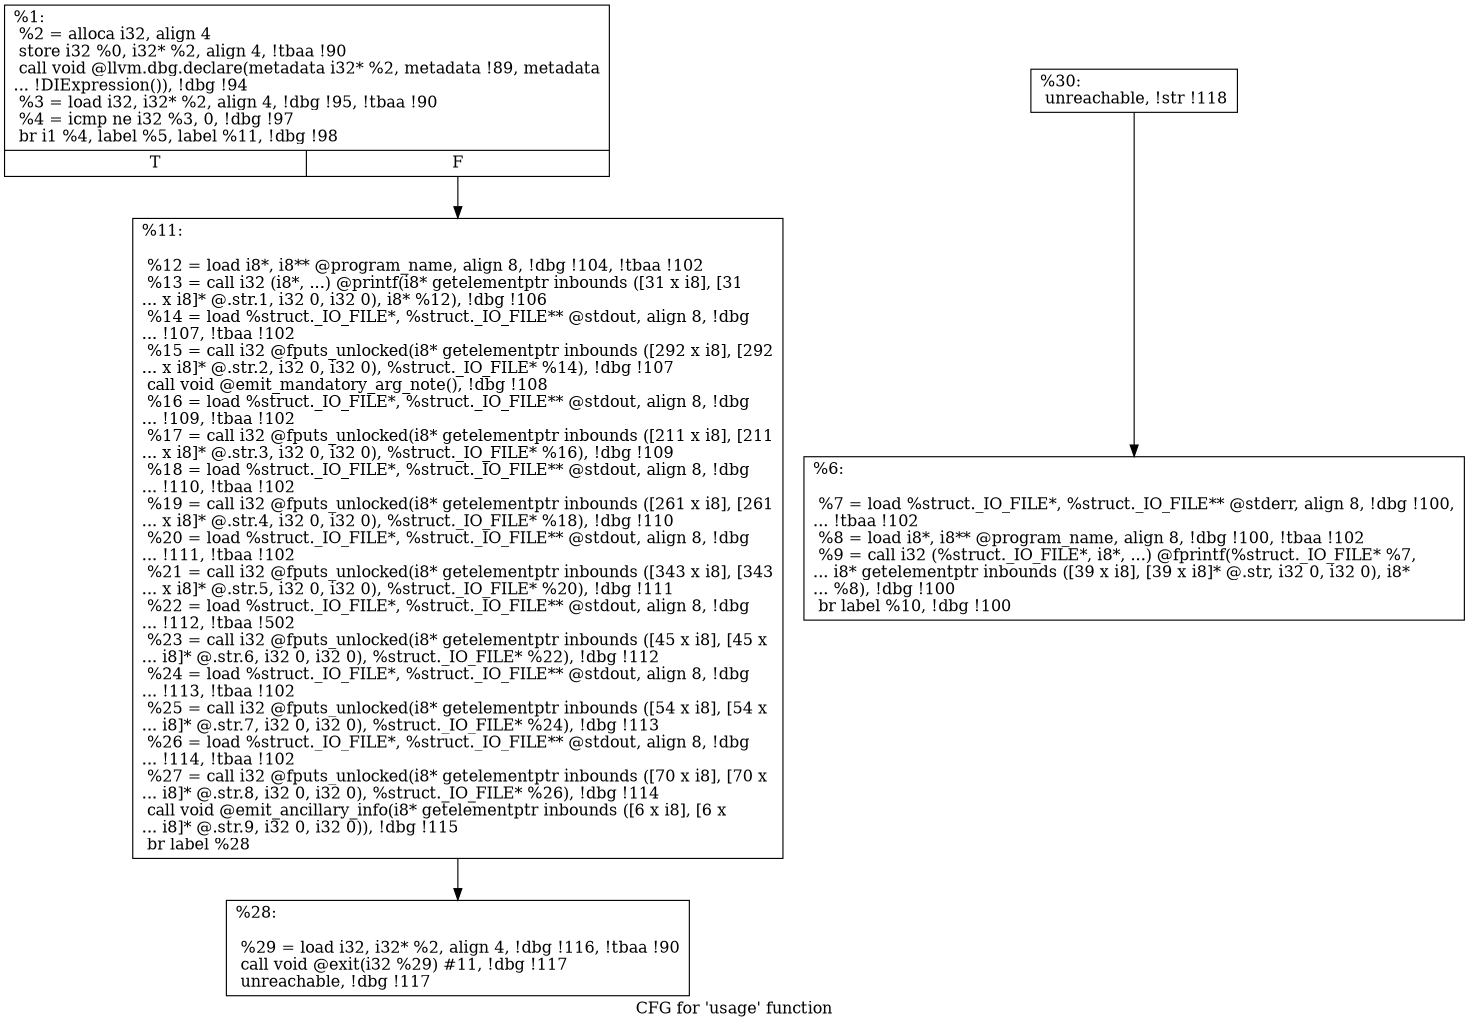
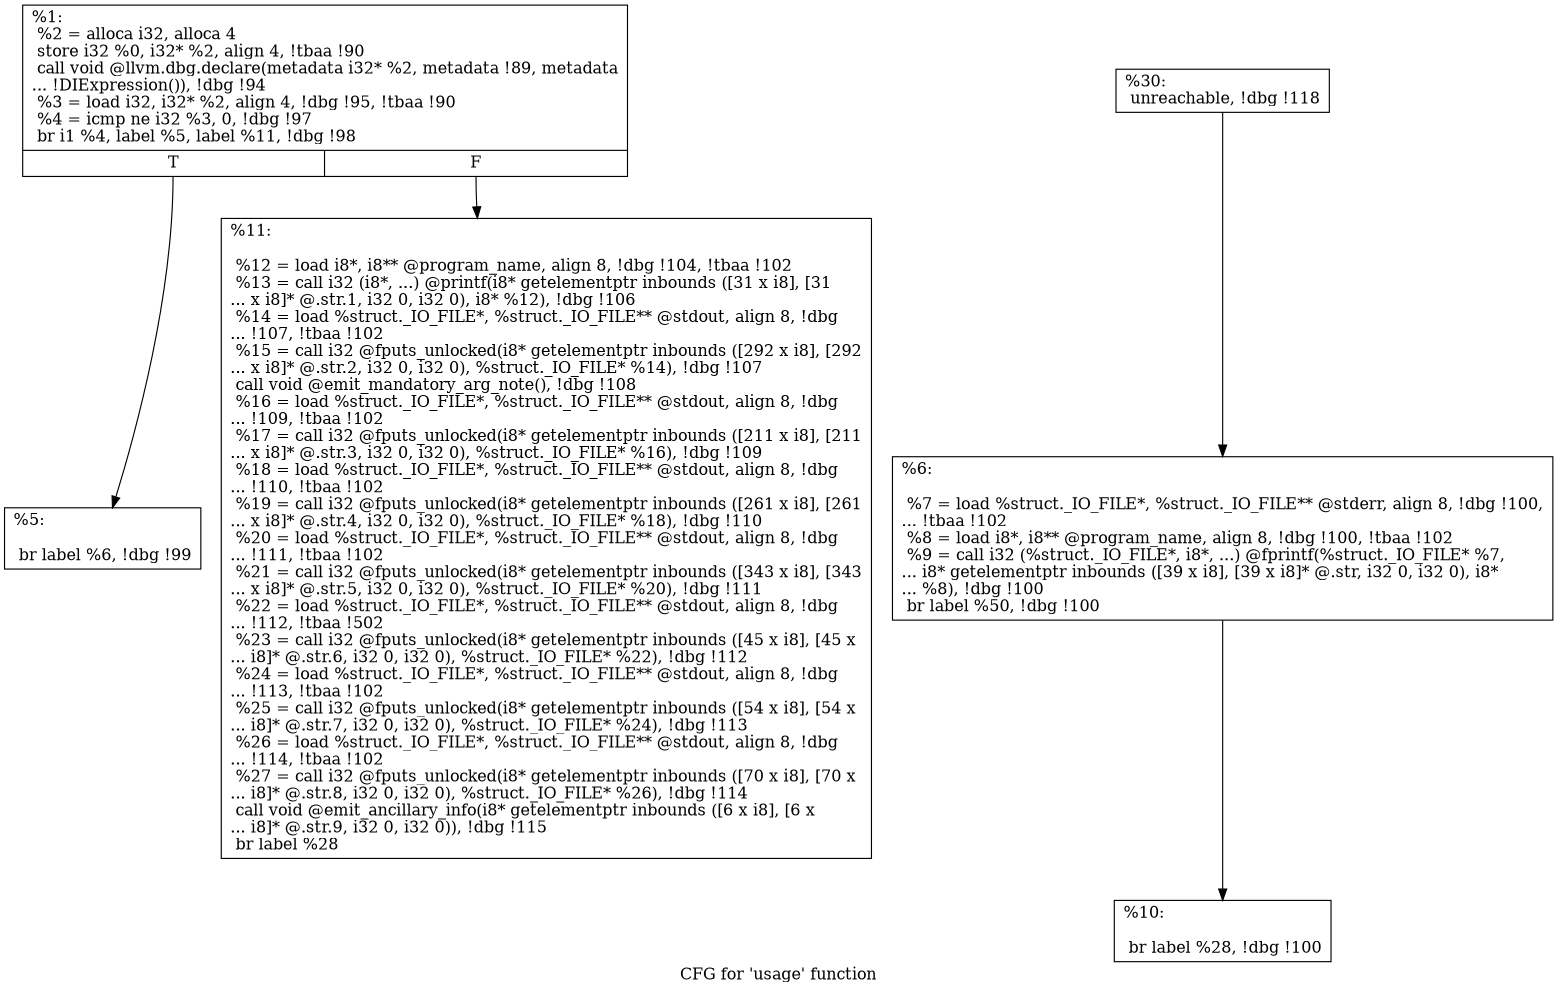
  digraph {
    label="CFG for 'usage' function"
    node [shape=record]
-   n1 [label="{%1:\l  %2 = alloca i32, align 4\l  store i32 %0, i32* %2, align 4, !tbaa !90\l  call void @llvm.dbg.declare(metadata i32* %2, metadata !89, metadata\l... !DIExpression()), !dbg !94\l  %3 = load i32, i32* %2, align 4, !dbg !95, !tbaa !90\l  %4 = icmp ne i32 %3, 0, !dbg !97\l  br i1 %4, label %5, label %11, !dbg !98\l|{<s0>T|<s1>F}}"]
+   n1 [label="{%1:\l  %2 = alloca i32, alloca 4\l  store i32 %0, i32* %2, align 4, !tbaa !90\l  call void @llvm.dbg.declare(metadata i32* %2, metadata !89, metadata\l... !DIExpression()), !dbg !94\l  %3 = load i32, i32* %2, align 4, !dbg !95, !tbaa !90\l  %4 = icmp ne i32 %3, 0, !dbg !97\l  br i1 %4, label %5, label %11, !dbg !98\l|{<s0>T|<s1>F}}"]
+   n2 [label="{%5:\l\l  br label %6, !dbg !99\l}"]
    n3 [label="{%11:\l\l  %12 = load i8*, i8** @program_name, align 8, !dbg !104, !tbaa !102\l  %13 = call i32 (i8*, ...) @printf(i8* getelementptr inbounds ([31 x i8], [31\l... x i8]* @.str.1, i32 0, i32 0), i8* %12), !dbg !106\l  %14 = load %struct._IO_FILE*, %struct._IO_FILE** @stdout, align 8, !dbg\l... !107, !tbaa !102\l  %15 = call i32 @fputs_unlocked(i8* getelementptr inbounds ([292 x i8], [292\l... x i8]* @.str.2, i32 0, i32 0), %struct._IO_FILE* %14), !dbg !107\l  call void @emit_mandatory_arg_note(), !dbg !108\l  %16 = load %struct._IO_FILE*, %struct._IO_FILE** @stdout, align 8, !dbg\l... !109, !tbaa !102\l  %17 = call i32 @fputs_unlocked(i8* getelementptr inbounds ([211 x i8], [211\l... x i8]* @.str.3, i32 0, i32 0), %struct._IO_FILE* %16), !dbg !109\l  %18 = load %struct._IO_FILE*, %struct._IO_FILE** @stdout, align 8, !dbg\l... !110, !tbaa !102\l  %19 = call i32 @fputs_unlocked(i8* getelementptr inbounds ([261 x i8], [261\l... x i8]* @.str.4, i32 0, i32 0), %struct._IO_FILE* %18), !dbg !110\l  %20 = load %struct._IO_FILE*, %struct._IO_FILE** @stdout, align 8, !dbg\l... !111, !tbaa !102\l  %21 = call i32 @fputs_unlocked(i8* getelementptr inbounds ([343 x i8], [343\l... x i8]* @.str.5, i32 0, i32 0), %struct._IO_FILE* %20), !dbg !111\l  %22 = load %struct._IO_FILE*, %struct._IO_FILE** @stdout, align 8, !dbg\l... !112, !tbaa !502\l  %23 = call i32 @fputs_unlocked(i8* getelementptr inbounds ([45 x i8], [45 x\l... i8]* @.str.6, i32 0, i32 0), %struct._IO_FILE* %22), !dbg !112\l  %24 = load %struct._IO_FILE*, %struct._IO_FILE** @stdout, align 8, !dbg\l... !113, !tbaa !102\l  %25 = call i32 @fputs_unlocked(i8* getelementptr inbounds ([54 x i8], [54 x\l... i8]* @.str.7, i32 0, i32 0), %struct._IO_FILE* %24), !dbg !113\l  %26 = load %struct._IO_FILE*, %struct._IO_FILE** @stdout, align 8, !dbg\l... !114, !tbaa !102\l  %27 = call i32 @fputs_unlocked(i8* getelementptr inbounds ([70 x i8], [70 x\l... i8]* @.str.8, i32 0, i32 0), %struct._IO_FILE* %26), !dbg !114\l  call void @emit_ancillary_info(i8* getelementptr inbounds ([6 x i8], [6 x\l... i8]* @.str.9, i32 0, i32 0)), !dbg !115\l  br label %28\l}"]
-   n4 [label="{%28:\l\l  %29 = load i32, i32* %2, align 4, !dbg !116, !tbaa !90\l  call void @exit(i32 %29) #11, !dbg !117\l  unreachable, !dbg !117\l}"]
-   n5 [label="{%6:\l\l  %7 = load %struct._IO_FILE*, %struct._IO_FILE** @stderr, align 8, !dbg !100,\l... !tbaa !102\l  %8 = load i8*, i8** @program_name, align 8, !dbg !100, !tbaa !102\l  %9 = call i32 (%struct._IO_FILE*, i8*, ...) @fprintf(%struct._IO_FILE* %7,\l... i8* getelementptr inbounds ([39 x i8], [39 x i8]* @.str, i32 0, i32 0), i8*\l... %8), !dbg !100\l  br label %10, !dbg !100\l}"]
-   n7 [label="{%30:                                                  \l  unreachable, !str !118\l}"]
+   n5 [label="{%6:\l\l  %7 = load %struct._IO_FILE*, %struct._IO_FILE** @stderr, align 8, !dbg !100,\l... !tbaa !102\l  %8 = load i8*, i8** @program_name, align 8, !dbg !100, !tbaa !102\l  %9 = call i32 (%struct._IO_FILE*, i8*, ...) @fprintf(%struct._IO_FILE* %7,\l... i8* getelementptr inbounds ([39 x i8], [39 x i8]* @.str, i32 0, i32 0), i8*\l... %8), !dbg !100\l  br label %50, !dbg !100\l}"]
+   n6 [label="{%10:\l\l  br label %28, !dbg !100\l}"]
+   n7 [label="{%30:                                                  \l  unreachable, !dbg !118\l}"]
+   n1 -> n2 [tailport=s0]
    n1 -> n3 [tailport=s1]
-   n3 -> n4
+   n5 -> n6
    n7 -> n5
  }
